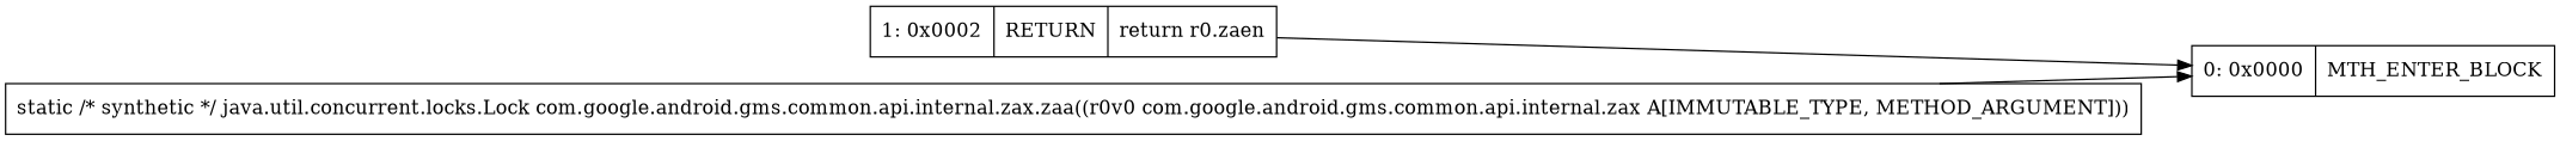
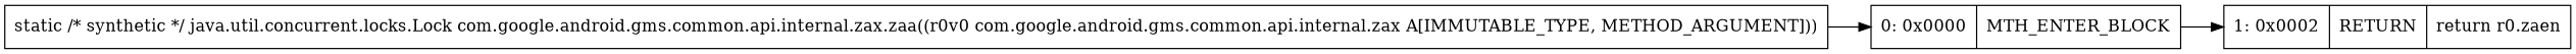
  digraph {
    rankdir=LR
    node [shape=record]
    n1 [label="{0\:\ 0x0000|MTH_ENTER_BLOCK\l}"]
    n2 [label="{1\:\ 0x0002|RETURN\l|return r0.zaen\l}"]
    n3 [label="{static \/* synthetic *\/ java.util.concurrent.locks.Lock com.google.android.gms.common.api.internal.zax.zaa((r0v0 com.google.android.gms.common.api.internal.zax A[IMMUTABLE_TYPE, METHOD_ARGUMENT])) }"]
-   n2 -> n1
+   n1 -> n2
    n3 -> n1
  }
